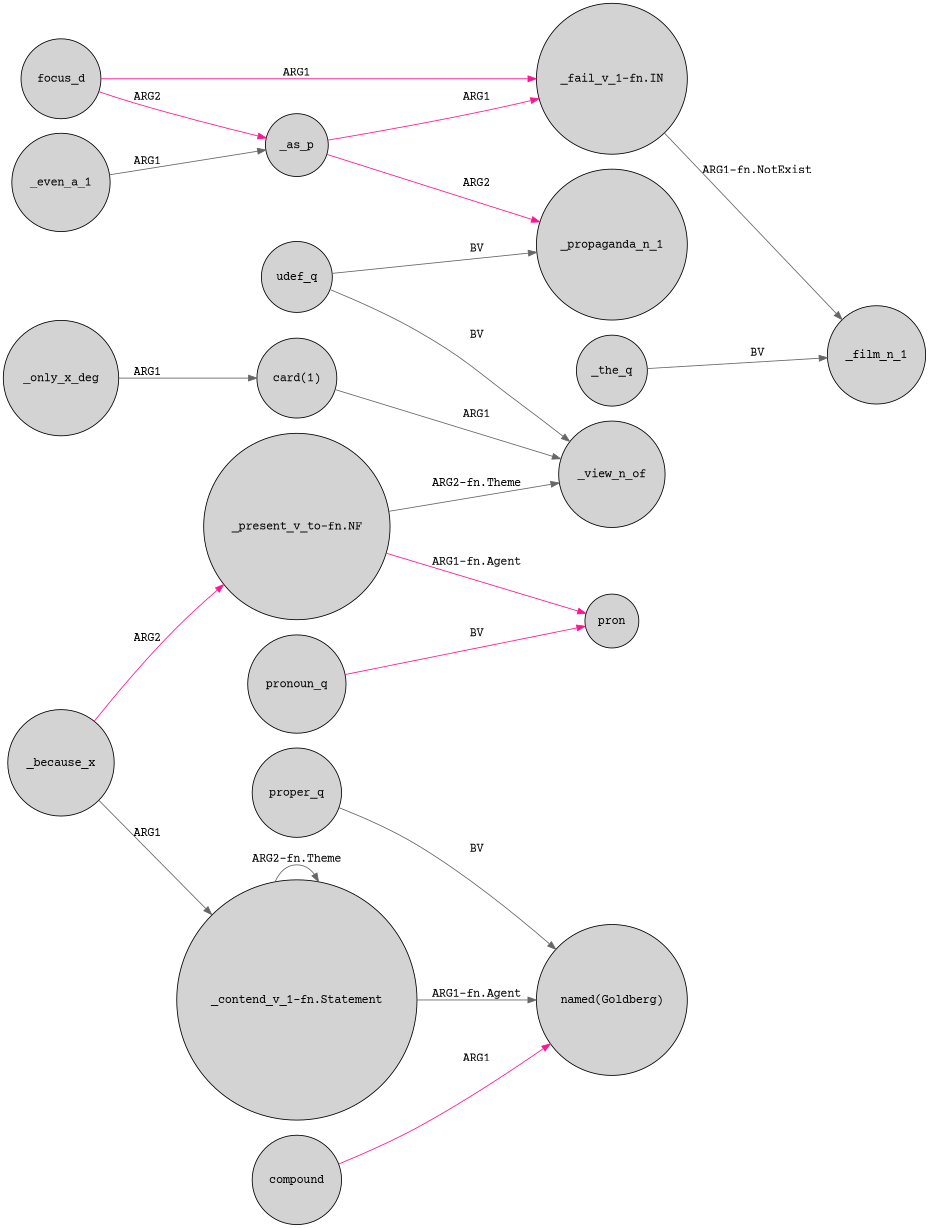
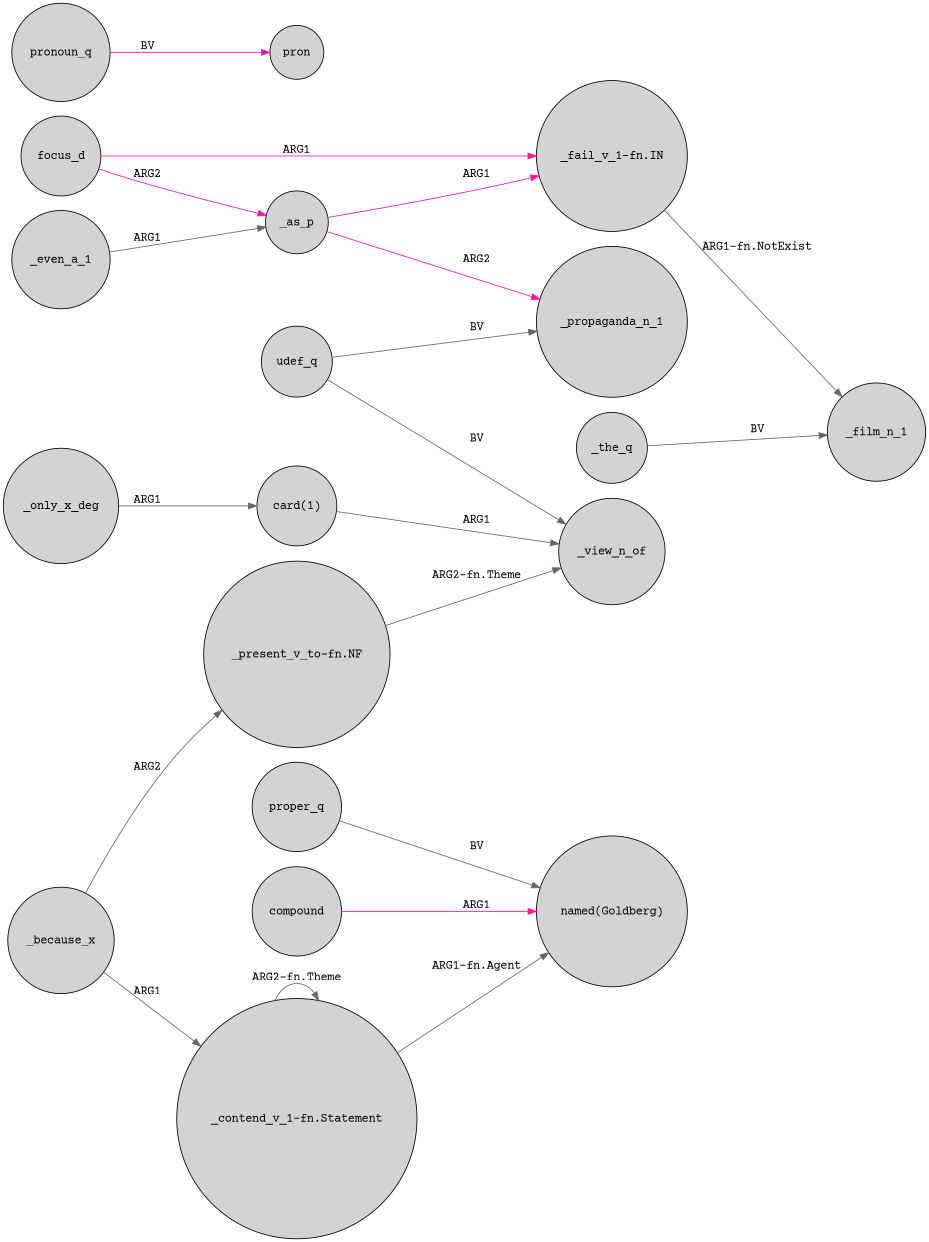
  digraph {
    fontname="Courier Prime"
    rankdir=LR
    node [fontname="Courier Prime" shape=circle style=filled]
    edge [color=gray40 fontname="Courier Prime"]
    udef_q
    _propaganda_n_1
    _view_n_of
    _because_x
    "_present_v_to-fn.NF"
    "_contend_v_1-fn.Statement"
    pron
    "named(Goldberg)"
    _as_p
    "_fail_v_1-fn.IN"
    _film_n_1
    _only_x_deg
    "card(1)"
    _even_a_1
    compound
    focus_d
    pronoun_q
    _the_q
    proper_q
    udef_q -> _propaganda_n_1 [label=BV]
    udef_q -> _view_n_of [label=BV]
-   _because_x -> "_present_v_to-fn.NF" [color=deeppink label=ARG2]
+   _because_x -> "_present_v_to-fn.NF" [label=ARG2]
    _because_x -> "_contend_v_1-fn.Statement" [label=ARG1]
    "_present_v_to-fn.NF" -> _view_n_of [label="ARG2-fn.Theme"]
-   "_present_v_to-fn.NF" -> pron [color=deeppink label="ARG1-fn.Agent"]
    "_contend_v_1-fn.Statement" -> "_contend_v_1-fn.Statement" [label="ARG2-fn.Theme"]
    "_contend_v_1-fn.Statement" -> "named(Goldberg)" [label="ARG1-fn.Agent"]
    _as_p -> _propaganda_n_1 [color=deeppink label=ARG2]
    _as_p -> "_fail_v_1-fn.IN" [color=deeppink label=ARG1]
    "_fail_v_1-fn.IN" -> _film_n_1 [label="ARG1-fn.NotExist"]
    _only_x_deg -> "card(1)" [label=ARG1]
    "card(1)" -> _view_n_of [label=ARG1]
    _even_a_1 -> _as_p [label=ARG1]
    compound -> "named(Goldberg)" [color=deeppink label=ARG1]
    focus_d -> _as_p [color=deeppink label=ARG2]
    focus_d -> "_fail_v_1-fn.IN" [color=deeppink label=ARG1]
    pronoun_q -> pron [color=deeppink label=BV]
    _the_q -> _film_n_1 [label=BV]
    proper_q -> "named(Goldberg)" [label=BV]
  }
